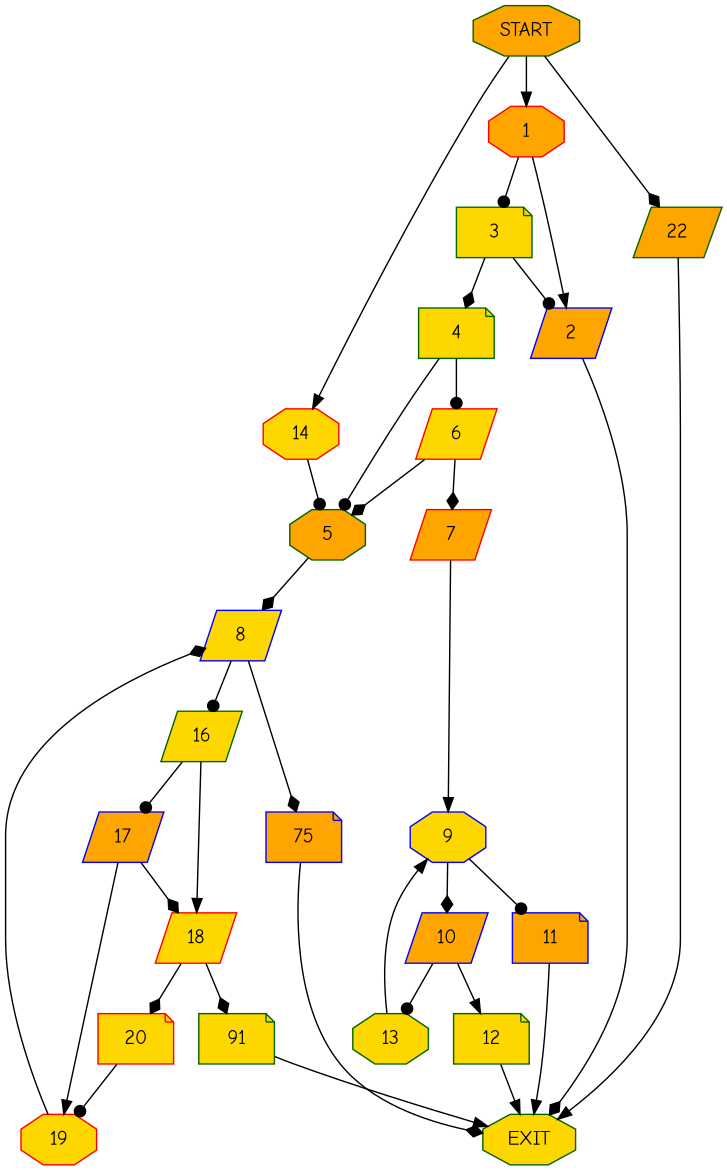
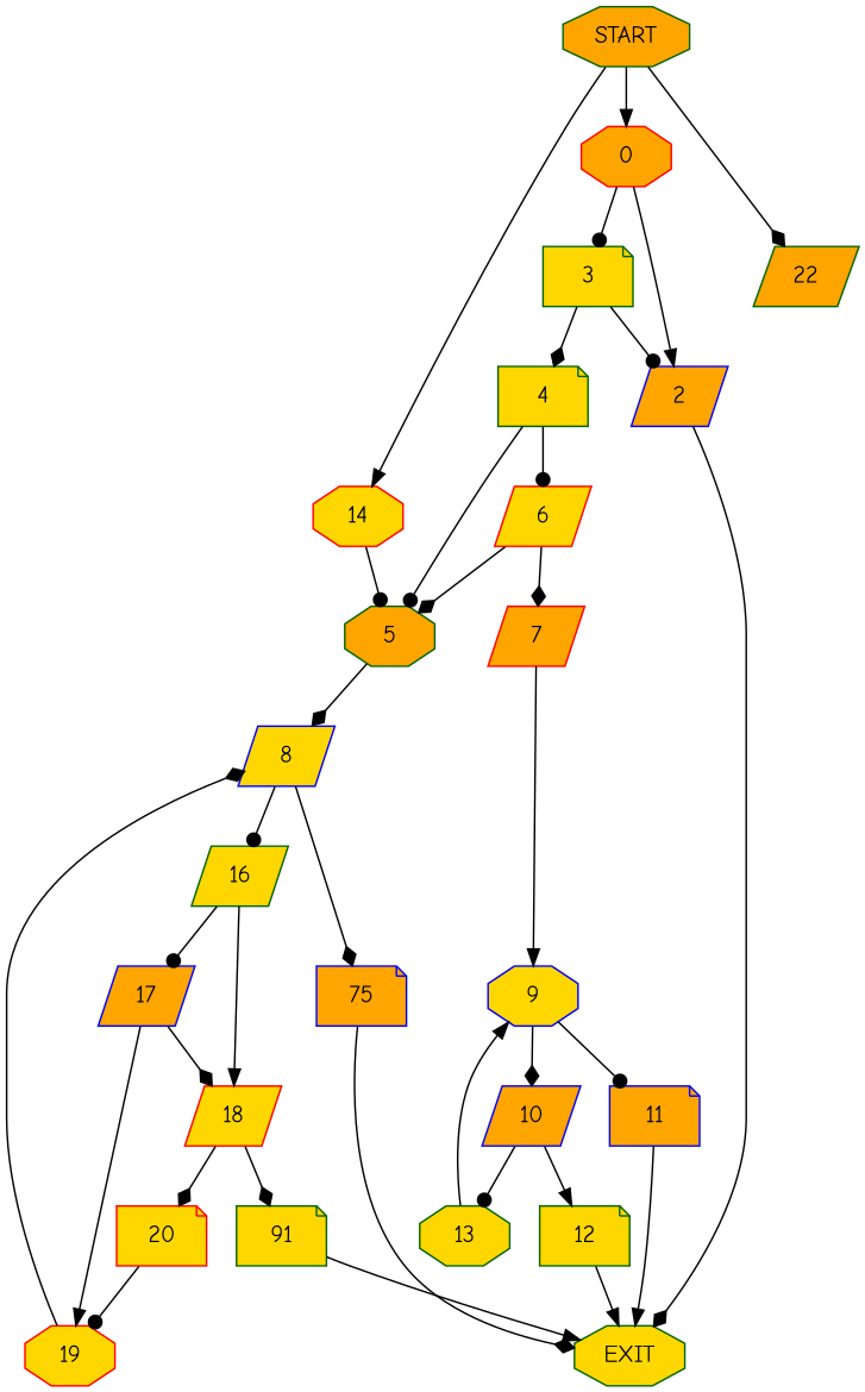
  digraph {
    fontname="Comic Neue"
    node [color=darkgreen fillcolor=gold fontname="Comic Neue" shape=parallelogram style=filled]
    edge [arrowhead=diamond fontname="Comic Neue"]
    n1 [fillcolor=orange label=START shape=octagon]
-   1 [color=red fillcolor=orange shape=octagon]
+   1 [color=red fillcolor=orange shape=octagon label=0]
    14 [color=red shape=octagon]
    22 [fillcolor=orange]
    2 [color=blue fillcolor=orange]
    3 [shape=note]
    5 [fillcolor=orange shape=octagon]
    n8 [label=EXIT shape=octagon]
    4 [shape=note]
    6 [color=red]
    8 [color=blue]
    7 [color=red fillcolor=orange]
    n13 [color=blue fillcolor=orange label=75 shape=note]
    16
    9 [color=blue shape=octagon]
    10 [color=blue fillcolor=orange]
    11 [color=blue fillcolor=orange shape=note]
    17 [color=blue fillcolor=orange]
    18 [color=red]
    12 [shape=note]
    13 [shape=octagon]
    19 [color=red shape=octagon]
    20 [color=red shape=note]
    n24 [label=91 shape=note]
    n1 -> 1 [arrowhead=normal]
    n1 -> 14 [arrowhead=normal]
    n1 -> 22
    1 -> 2 [arrowhead=normal]
    1 -> 3 [arrowhead=dot]
    14 -> 5 [arrowhead=dot]
-   22 -> n8 [arrowhead=normal]
    2 -> n8
    3 -> 2 [arrowhead=dot]
    3 -> 4
    5 -> 8
    4 -> 5 [arrowhead=dot]
    4 -> 6 [arrowhead=dot]
    6 -> 5
    6 -> 7
    8 -> n13
    8 -> 16 [arrowhead=dot]
    7 -> 9 [arrowhead=normal]
    n13 -> n8
    16 -> 17 [arrowhead=dot]
    16 -> 18 [arrowhead=normal]
    9 -> 10
    9 -> 11 [arrowhead=dot]
    10 -> 12 [arrowhead=normal]
    10 -> 13 [arrowhead=dot]
    11 -> n8 [arrowhead=normal]
    17 -> 18
    17 -> 19 [arrowhead=normal]
    18 -> 20
    18 -> n24
    12 -> n8 [arrowhead=normal]
    13 -> 9 [arrowhead=normal]
    19 -> 8
    20 -> 19 [arrowhead=dot]
    n24 -> n8 [arrowhead=normal]
  }
